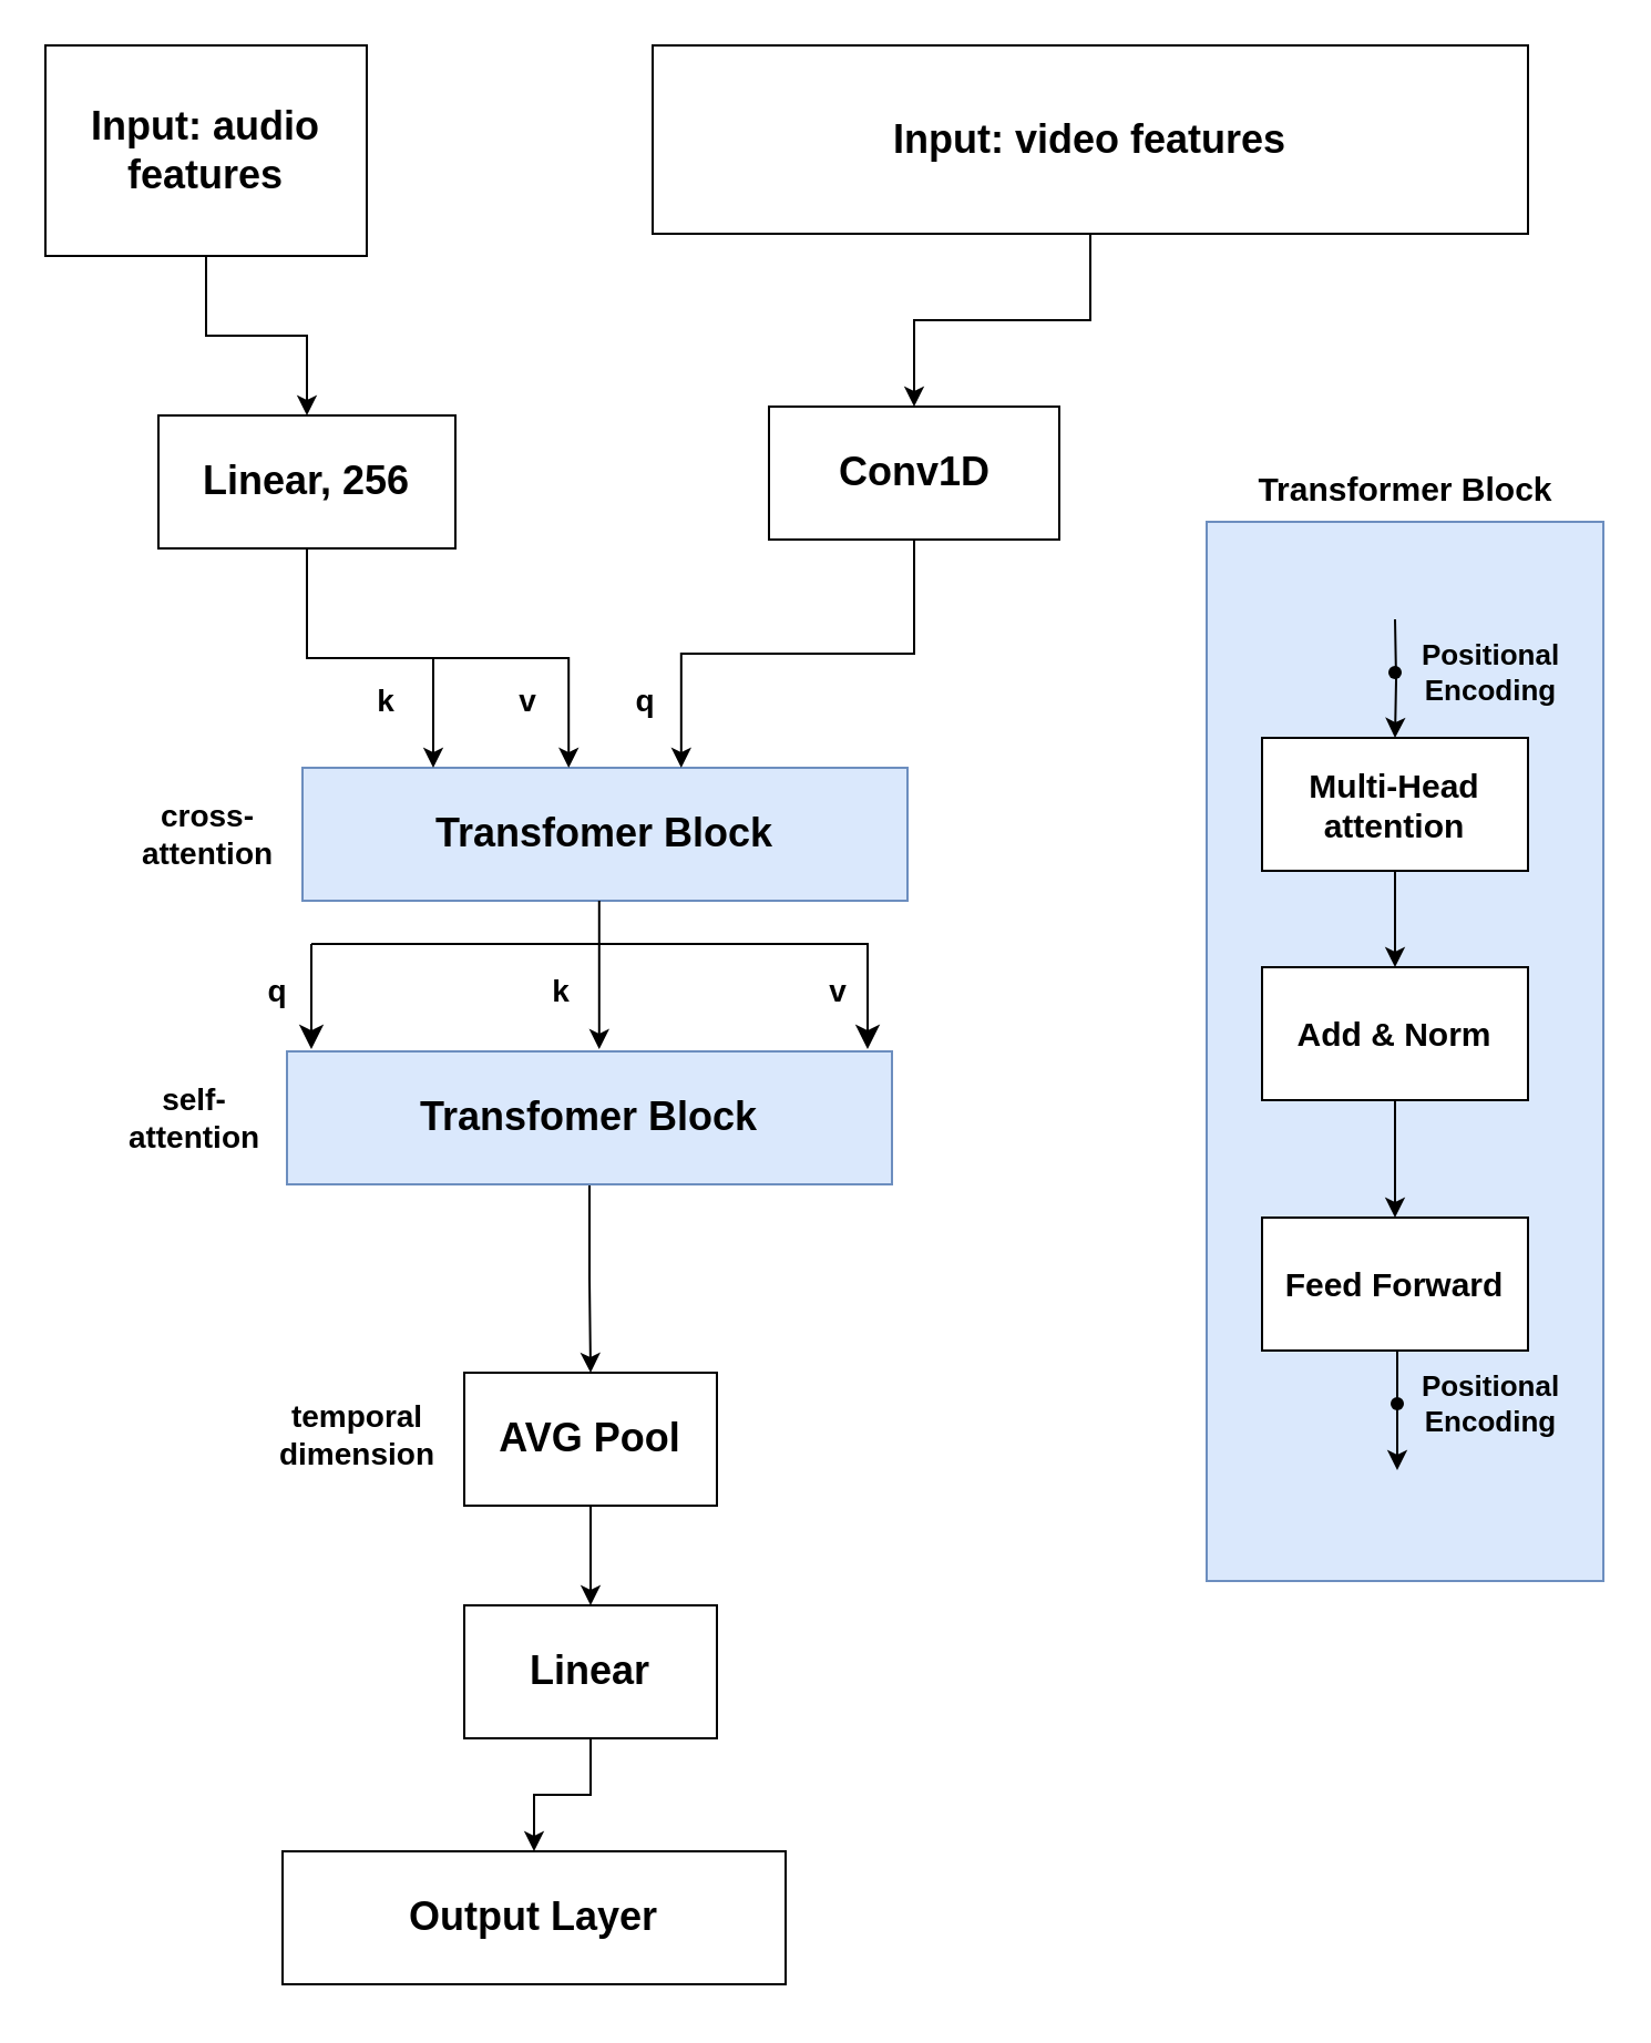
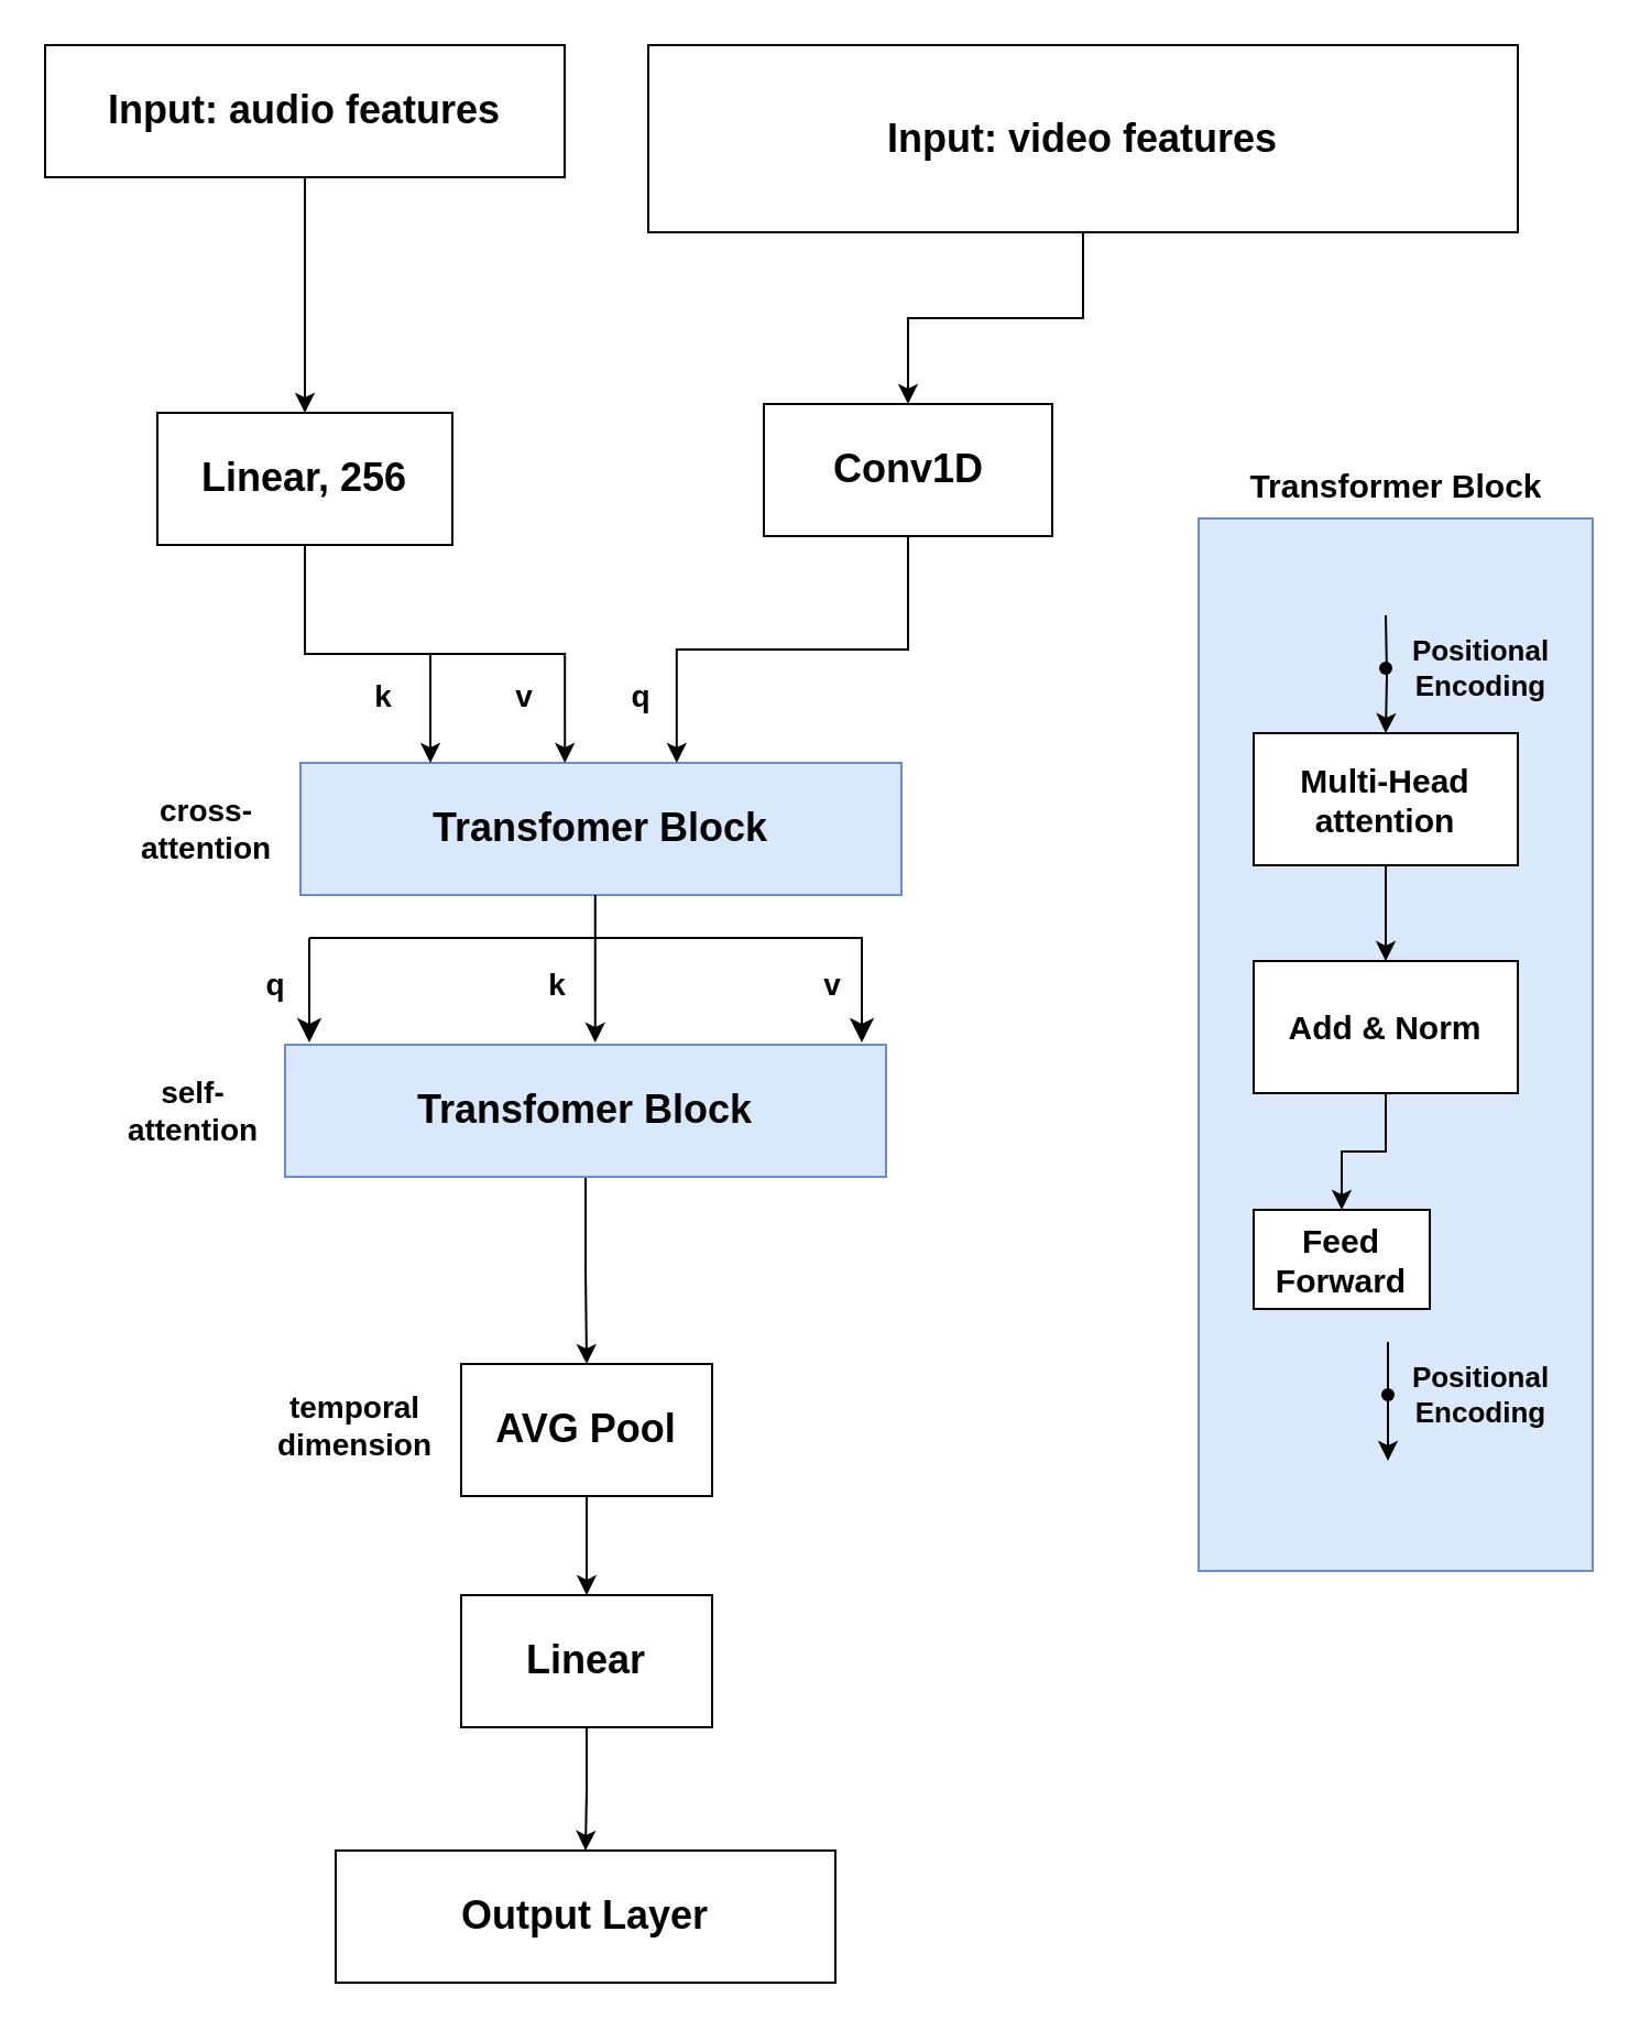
  <mxCell id="0" />
  <mxCell id="1" parent="0" />
  <mxCell id="2" style="edgeStyle=orthogonalEdgeStyle;rounded=0;orthogonalLoop=1;jettySize=auto;html=1;exitX=0.5;exitY=1;exitDx=0;exitDy=0;entryX=0.5;entryY=0;entryDx=0;entryDy=0;" edge="1" parent="1" source="3" target="5"><mxGeometry relative="1" as="geometry" /></mxCell>
- <mxCell id="3" value="&lt;font size=&quot;1&quot;&gt;&lt;b style=&quot;font-size: 18px;&quot;&gt;Input: audio features&lt;/b&gt;&lt;/font&gt;" style="rounded=0;whiteSpace=wrap;html=1;" vertex="1" parent="1"><mxGeometry x="20" y="20" width="145" height="95" as="geometry" /></mxCell>
+ <mxCell id="3" value="&lt;font size=&quot;1&quot;&gt;&lt;b style=&quot;font-size: 18px;&quot;&gt;Input: audio features&lt;/b&gt;&lt;/font&gt;" style="rounded=0;whiteSpace=wrap;html=1;" vertex="1" parent="1"><mxGeometry x="20" y="20" width="236" height="60" as="geometry" /></mxCell>
  <mxCell id="4" value="&lt;font style=&quot;font-size: 18px;&quot;&gt;&lt;b&gt;Conv1D&lt;/b&gt;&lt;/font&gt;" style="rounded=0;whiteSpace=wrap;html=1;" vertex="1" parent="1"><mxGeometry x="346.5" y="183" width="131" height="60" as="geometry" /></mxCell>
  <mxCell id="5" value="&lt;font style=&quot;font-size: 18px;&quot;&gt;&lt;b&gt;Linear, 256&lt;br&gt;&lt;/b&gt;&lt;/font&gt;" style="rounded=0;whiteSpace=wrap;html=1;" vertex="1" parent="1"><mxGeometry x="71" y="187" width="134" height="60" as="geometry" /></mxCell>
  <mxCell id="6" value="&lt;font style=&quot;font-size: 18px;&quot;&gt;&lt;b&gt;Transfomer Block&lt;br&gt;&lt;/b&gt;&lt;/font&gt;" style="rounded=0;whiteSpace=wrap;html=1;fillColor=#dae8fc;strokeColor=#6c8ebf;" vertex="1" parent="1"><mxGeometry x="136" y="346" width="273" height="60" as="geometry" /></mxCell>
  <mxCell id="7" value="" style="edgeStyle=orthogonalEdgeStyle;rounded=0;orthogonalLoop=1;jettySize=auto;html=1;" edge="1" parent="1" source="8" target="23"><mxGeometry relative="1" as="geometry" /></mxCell>
  <mxCell id="8" value="&lt;font style=&quot;font-size: 18px;&quot;&gt;&lt;b&gt;Transfomer Block&lt;br&gt;&lt;/b&gt;&lt;/font&gt;" style="rounded=0;whiteSpace=wrap;html=1;fillColor=#dae8fc;strokeColor=#6c8ebf;" vertex="1" parent="1"><mxGeometry x="129" y="474" width="273" height="60" as="geometry" /></mxCell>
  <mxCell id="9" style="edgeStyle=orthogonalEdgeStyle;rounded=0;orthogonalLoop=1;jettySize=auto;html=1;exitX=0.5;exitY=1;exitDx=0;exitDy=0;entryX=0.626;entryY=0;entryDx=0;entryDy=0;entryPerimeter=0;" edge="1" parent="1" source="4" target="6"><mxGeometry relative="1" as="geometry" /></mxCell>
  <mxCell id="10" style="edgeStyle=orthogonalEdgeStyle;rounded=0;orthogonalLoop=1;jettySize=auto;html=1;exitX=0.5;exitY=1;exitDx=0;exitDy=0;entryX=0.44;entryY=0;entryDx=0;entryDy=0;entryPerimeter=0;" edge="1" parent="1" source="5" target="6"><mxGeometry relative="1" as="geometry" /></mxCell>
  <mxCell id="11" value="" style="endArrow=classic;html=1;rounded=0;" edge="1" parent="1"><mxGeometry width="50" height="50" relative="1" as="geometry"><mxPoint x="195" y="296" as="sourcePoint" /><mxPoint x="195" y="346" as="targetPoint" /></mxGeometry></mxCell>
  <mxCell id="12" value="" style="group" vertex="1" connectable="0" parent="1"><mxGeometry x="140" y="406" width="251" height="67" as="geometry" /></mxCell>
  <mxCell id="13" value="" style="edgeStyle=orthogonalEdgeStyle;rounded=0;orthogonalLoop=1;jettySize=auto;html=1;fontSize=8;" edge="1" parent="12"><mxGeometry relative="1" as="geometry"><mxPoint x="129.888" as="sourcePoint" /><mxPoint x="129.888" y="67" as="targetPoint" /></mxGeometry></mxCell>
  <mxCell id="14" value="" style="edgeStyle=segmentEdgeStyle;endArrow=classic;html=1;curved=0;rounded=0;endSize=8;startSize=8;fontSize=8;" edge="1" parent="12"><mxGeometry width="50" height="50" relative="1" as="geometry"><mxPoint y="19.542" as="sourcePoint" /><mxPoint x="251" y="67" as="targetPoint" /></mxGeometry></mxCell>
  <mxCell id="15" value="" style="edgeStyle=segmentEdgeStyle;endArrow=classic;html=1;curved=0;rounded=0;endSize=8;startSize=8;fontSize=8;" edge="1" parent="12"><mxGeometry width="50" height="50" relative="1" as="geometry"><mxPoint y="19.542" as="sourcePoint" /><mxPoint y="67" as="targetPoint" /></mxGeometry></mxCell>
  <mxCell id="16" value="&lt;b style=&quot;font-size: 14px;&quot;&gt;q&lt;/b&gt;" style="text;html=1;align=center;verticalAlign=middle;whiteSpace=wrap;rounded=0;" vertex="1" parent="12"><mxGeometry x="-26" y="26" width="22" height="30" as="geometry" /></mxCell>
  <mxCell id="17" value="&lt;b&gt;&lt;font style=&quot;font-size: 14px;&quot;&gt;k&lt;/font&gt;&lt;/b&gt;" style="text;html=1;align=center;verticalAlign=middle;whiteSpace=wrap;rounded=0;" vertex="1" parent="12"><mxGeometry x="102" y="26" width="22" height="30" as="geometry" /></mxCell>
  <mxCell id="18" value="&lt;b&gt;&lt;font style=&quot;font-size: 14px;&quot;&gt;v&lt;/font&gt;&lt;/b&gt;" style="text;html=1;align=center;verticalAlign=middle;whiteSpace=wrap;rounded=0;" vertex="1" parent="12"><mxGeometry x="227" y="26" width="22" height="30" as="geometry" /></mxCell>
  <mxCell id="19" value="&lt;b&gt;&lt;font style=&quot;font-size: 14px;&quot;&gt;k&lt;/font&gt;&lt;/b&gt;" style="text;html=1;align=center;verticalAlign=middle;whiteSpace=wrap;rounded=0;" vertex="1" parent="1"><mxGeometry x="163" y="301" width="22" height="30" as="geometry" /></mxCell>
  <mxCell id="20" value="&lt;b&gt;&lt;font style=&quot;font-size: 14px;&quot;&gt;v&lt;/font&gt;&lt;/b&gt;" style="text;html=1;align=center;verticalAlign=middle;whiteSpace=wrap;rounded=0;" vertex="1" parent="1"><mxGeometry x="227" y="301" width="22" height="30" as="geometry" /></mxCell>
  <mxCell id="21" value="&lt;b style=&quot;font-size: 14px;&quot;&gt;q&lt;/b&gt;" style="text;html=1;align=center;verticalAlign=middle;whiteSpace=wrap;rounded=0;" vertex="1" parent="1"><mxGeometry x="280" y="301" width="22" height="30" as="geometry" /></mxCell>
  <mxCell id="22" value="" style="group" vertex="1" connectable="0" parent="1"><mxGeometry x="152" y="619" width="227" height="200" as="geometry" /></mxCell>
  <mxCell id="23" value="&lt;font style=&quot;font-size: 18px;&quot;&gt;&lt;b&gt;AVG Pool&lt;br&gt;&lt;/b&gt;&lt;/font&gt;" style="rounded=0;whiteSpace=wrap;html=1;" vertex="1" parent="22"><mxGeometry x="57" width="114" height="60" as="geometry" /></mxCell>
  <mxCell id="24" value="&lt;font style=&quot;font-size: 18px;&quot;&gt;&lt;b&gt;Linear&lt;/b&gt;&lt;/font&gt;" style="rounded=0;whiteSpace=wrap;html=1;" vertex="1" parent="22"><mxGeometry x="57" y="105" width="114" height="60" as="geometry" /></mxCell>
  <mxCell id="25" value="" style="edgeStyle=orthogonalEdgeStyle;rounded=0;orthogonalLoop=1;jettySize=auto;html=1;" edge="1" parent="22" source="23" target="24"><mxGeometry relative="1" as="geometry" /></mxCell>
  <mxCell id="26" value="" style="group" vertex="1" connectable="0" parent="1"><mxGeometry x="544" y="205" width="179" height="508" as="geometry" /></mxCell>
  <mxCell id="27" value="" style="rounded=0;whiteSpace=wrap;html=1;fillColor=#dae8fc;strokeColor=#6c8ebf;" vertex="1" parent="26"><mxGeometry y="30" width="179" height="478" as="geometry" /></mxCell>
  <mxCell id="28" value="" style="edgeStyle=orthogonalEdgeStyle;rounded=0;orthogonalLoop=1;jettySize=auto;html=1;" edge="1" parent="26" target="30"><mxGeometry relative="1" as="geometry"><mxPoint x="85" y="74" as="sourcePoint" /></mxGeometry></mxCell>
  <mxCell id="29" value="" style="edgeStyle=orthogonalEdgeStyle;rounded=0;orthogonalLoop=1;jettySize=auto;html=1;" edge="1" parent="26" source="30" target="32"><mxGeometry relative="1" as="geometry" /></mxCell>
  <mxCell id="30" value="&lt;font style=&quot;font-size: 15px;&quot;&gt;&lt;b&gt;Multi-Head attention&lt;br&gt;&lt;/b&gt;&lt;/font&gt;" style="rounded=0;whiteSpace=wrap;html=1;" vertex="1" parent="26"><mxGeometry x="25" y="127.5" width="120" height="60" as="geometry" /></mxCell>
  <mxCell id="31" value="" style="edgeStyle=orthogonalEdgeStyle;rounded=0;orthogonalLoop=1;jettySize=auto;html=1;" edge="1" parent="26" source="32" target="33"><mxGeometry relative="1" as="geometry" /></mxCell>
  <mxCell id="32" value="&lt;font style=&quot;font-size: 15px;&quot;&gt;&lt;b&gt;Add &amp;amp; Norm&lt;br&gt;&lt;/b&gt;&lt;/font&gt;" style="rounded=0;whiteSpace=wrap;html=1;" vertex="1" parent="26"><mxGeometry x="25" y="231" width="120" height="60" as="geometry" /></mxCell>
- <mxCell id="33" value="&lt;font style=&quot;font-size: 15px;&quot;&gt;&lt;b&gt;Feed Forward&lt;br&gt;&lt;/b&gt;&lt;/font&gt;" style="rounded=0;whiteSpace=wrap;html=1;" vertex="1" parent="26"><mxGeometry x="25" y="344" width="120" height="60" as="geometry" /></mxCell>
+ <mxCell id="33" value="&lt;font style=&quot;font-size: 15px;&quot;&gt;&lt;b&gt;Feed Forward&lt;br&gt;&lt;/b&gt;&lt;/font&gt;" style="rounded=0;whiteSpace=wrap;html=1;" vertex="1" parent="26"><mxGeometry x="25" y="344" width="80" height="45" as="geometry" /></mxCell>
  <mxCell id="34" value="" style="shape=waypoint;sketch=0;fillStyle=solid;size=6;pointerEvents=1;points=[];fillColor=none;resizable=0;rotatable=0;perimeter=centerPerimeter;snapToPoint=1;" vertex="1" parent="26"><mxGeometry x="75" y="88" width="20" height="20" as="geometry" /></mxCell>
  <mxCell id="35" value="" style="edgeStyle=orthogonalEdgeStyle;rounded=0;orthogonalLoop=1;jettySize=auto;html=1;" edge="1" parent="26"><mxGeometry relative="1" as="geometry"><mxPoint x="86" y="404" as="sourcePoint" /><mxPoint x="86" y="458" as="targetPoint" /></mxGeometry></mxCell>
  <mxCell id="36" value="" style="shape=waypoint;sketch=0;fillStyle=solid;size=6;pointerEvents=1;points=[];fillColor=none;resizable=0;rotatable=0;perimeter=centerPerimeter;snapToPoint=1;" vertex="1" parent="26"><mxGeometry x="76" y="418" width="20" height="20" as="geometry" /></mxCell>
  <mxCell id="37" value="&lt;font style=&quot;font-size: 13px;&quot;&gt;&lt;b&gt;&lt;font style=&quot;font-size: 13px;&quot;&gt;Positional Encoding&lt;/font&gt;&lt;/b&gt;&lt;/font&gt;" style="text;html=1;align=center;verticalAlign=middle;whiteSpace=wrap;rounded=0;" vertex="1" parent="26"><mxGeometry x="95" y="78.5" width="67" height="39" as="geometry" /></mxCell>
  <mxCell id="38" value="&lt;font style=&quot;font-size: 13px;&quot;&gt;&lt;b&gt;&lt;font style=&quot;font-size: 13px;&quot;&gt;Positional Encoding&lt;/font&gt;&lt;/b&gt;&lt;/font&gt;" style="text;html=1;align=center;verticalAlign=middle;whiteSpace=wrap;rounded=0;" vertex="1" parent="26"><mxGeometry x="95" y="408.5" width="67" height="39" as="geometry" /></mxCell>
  <mxCell id="39" value="&lt;b&gt;&lt;font style=&quot;font-size: 15px;&quot;&gt;Transformer Block&lt;/font&gt;&lt;/b&gt;" style="text;html=1;align=center;verticalAlign=middle;whiteSpace=wrap;rounded=0;shadow=0;" vertex="1" parent="26"><mxGeometry x="19.5" width="140" height="30" as="geometry" /></mxCell>
  <mxCell id="40" value="&lt;font style=&quot;font-size: 14px;&quot;&gt;&lt;b&gt;self-attention&lt;/b&gt;&lt;/font&gt;" style="text;html=1;align=center;verticalAlign=middle;whiteSpace=wrap;rounded=0;" vertex="1" parent="1"><mxGeometry x="54" y="480.5" width="67" height="47" as="geometry" /></mxCell>
  <mxCell id="41" value="&lt;font style=&quot;font-size: 14px;&quot;&gt;&lt;b&gt;cross-attention&lt;/b&gt;&lt;/font&gt;" style="text;html=1;align=center;verticalAlign=middle;whiteSpace=wrap;rounded=0;" vertex="1" parent="1"><mxGeometry x="60" y="352.5" width="67" height="47" as="geometry" /></mxCell>
  <mxCell id="42" value="" style="edgeStyle=orthogonalEdgeStyle;rounded=0;orthogonalLoop=1;jettySize=auto;html=1;" edge="1" parent="1" source="43" target="4"><mxGeometry relative="1" as="geometry" /></mxCell>
  <mxCell id="43" value="&lt;font size=&quot;1&quot;&gt;&lt;b style=&quot;font-size: 18px;&quot;&gt;Input: video features&lt;/b&gt;&lt;/font&gt;" style="rounded=0;whiteSpace=wrap;html=1;" vertex="1" parent="1"><mxGeometry x="294" y="20" width="395" height="85" as="geometry" /></mxCell>
- <mxCell id="44" value="&lt;font style=&quot;font-size: 18px;&quot;&gt;&lt;b&gt;Output Layer&lt;br&gt;&lt;/b&gt;&lt;/font&gt;" style="rounded=0;whiteSpace=wrap;html=1;" vertex="1" parent="1"><mxGeometry x="127" y="835" width="227" height="60" as="geometry" /></mxCell>
+ <mxCell id="44" value="&lt;font style=&quot;font-size: 18px;&quot;&gt;&lt;b&gt;Output Layer&lt;br&gt;&lt;/b&gt;&lt;/font&gt;" style="rounded=0;whiteSpace=wrap;html=1;" vertex="1" parent="1"><mxGeometry x="152" y="840" width="227" height="60" as="geometry" /></mxCell>
  <mxCell id="45" value="" style="edgeStyle=orthogonalEdgeStyle;rounded=0;orthogonalLoop=1;jettySize=auto;html=1;" edge="1" parent="1" source="24" target="44"><mxGeometry relative="1" as="geometry" /></mxCell>
  <mxCell id="46" value="&lt;font style=&quot;font-size: 14px;&quot;&gt;&lt;b&gt;temporal dimension&lt;/b&gt;&lt;/font&gt;" style="text;html=1;align=center;verticalAlign=middle;whiteSpace=wrap;rounded=0;" vertex="1" parent="1"><mxGeometry x="121" y="619" width="80" height="56" as="geometry" /></mxCell>
